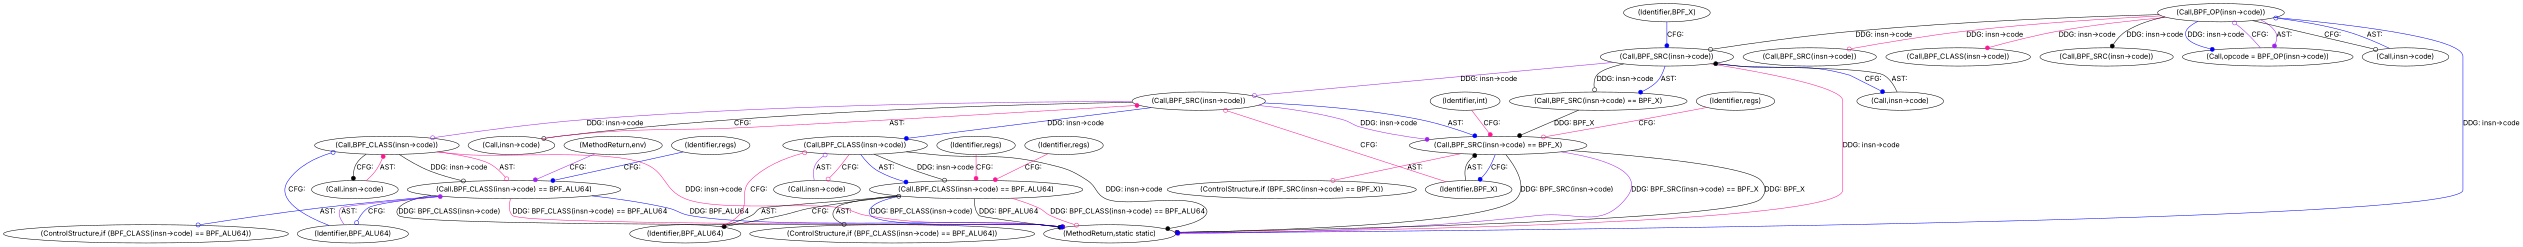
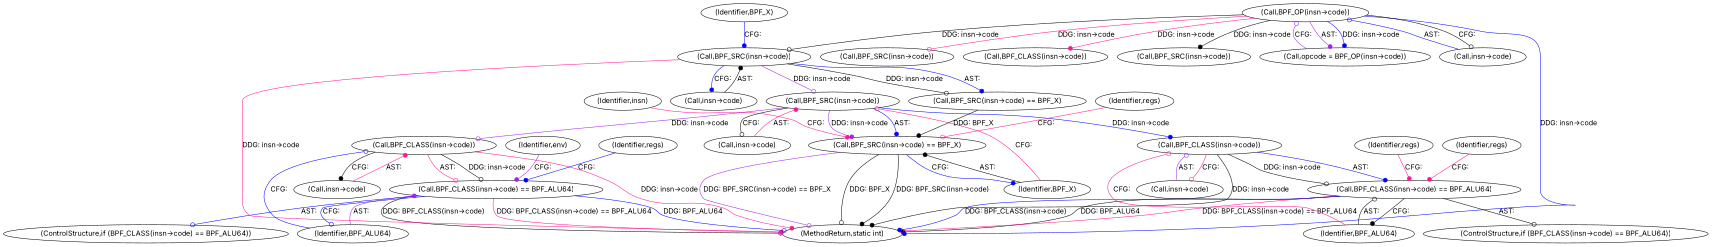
  digraph {
    fontname=Inter
    node [fontname=Inter]
    edge [arrowhead=dot color=black fontname=Inter]
    n1 [label="(Call,BPF_SRC(insn->code))"]
    n2 [label="(Call,BPF_SRC(insn->code) == BPF_X)"]
    n3 [label="(Call,BPF_CLASS(insn->code))"]
    n4 [label="(Call,BPF_CLASS(insn->code))"]
    n5 [label="(Call,insn->code)"]
-   n6 [label="(MethodReturn,static static)"]
-   n7 [label="(ControlStructure,if (BPF_SRC(insn->code) == BPF_X))"]
+   n6 [label="(MethodReturn,static int)"]
    n8 [label="(Identifier,BPF_X)"]
    n9 [label="(Call,BPF_CLASS(insn->code) == BPF_ALU64)"]
    n10 [label="(Call,insn->code)"]
    n11 [label="(Call,BPF_CLASS(insn->code) == BPF_ALU64)"]
    n12 [label="(Call,insn->code)"]
    n13 [label="(Call,BPF_SRC(insn->code))"]
    n14 [label="(Call,insn->code)"]
    n15 [label="(Call,BPF_SRC(insn->code) == BPF_X)"]
    n16 [label="(Call,BPF_OP(insn->code))"]
    n17 [label="(Call,BPF_SRC(insn->code))"]
    n18 [label="(Call,BPF_CLASS(insn->code))"]
    n19 [label="(Call,BPF_SRC(insn->code))"]
    n20 [label="(Call,opcode = BPF_OP(insn->code))"]
    n21 [label="(Call,insn->code)"]
    n22 [label="(ControlStructure,if (BPF_CLASS(insn->code) == BPF_ALU64))"]
    n23 [label="(Identifier,BPF_ALU64)"]
    n24 [label="(ControlStructure,if (BPF_CLASS(insn->code) == BPF_ALU64))"]
    n25 [label="(Identifier,BPF_ALU64)"]
    n26 [label="(Identifier,regs)"]
    n27 [label="(Identifier,regs)"]
    n28 [label="(Identifier,regs)"]
-   n29 [label="(MethodReturn,env)"]
+   n29 [label="(Identifier,env)"]
    n30 [label="(Identifier,BPF_X)"]
    n31 [label="(Identifier,regs)"]
-   n32 [label="(Identifier,int)"]
+   n32 [label="(Identifier,insn)"]
    n1 -> n2 [color=blue label="AST: "]
    n1 -> n2 [color=purple label="DDG: insn->code"]
    n1 -> n3 [arrowhead=odot color=purple label="DDG: insn->code"]
    n1 -> n4 [color=blue label="DDG: insn->code"]
    n1 -> n5 [arrowhead=odot label="CFG: "]
    n2 -> n6 [arrowhead=odot color=purple label="DDG: BPF_SRC(insn->code) == BPF_X"]
    n2 -> n6 [arrowhead=odot label="DDG: BPF_X"]
    n2 -> n6 [label="DDG: BPF_SRC(insn->code)"]
-   n2 -> n7 [arrowhead=odot color=deeppink label="AST: "]
    n2 -> n8 [color=blue label="CFG: "]
    n3 -> n6 [color=deeppink label="DDG: insn->code"]
    n3 -> n9 [arrowhead=odot color=deeppink label="AST: "]
    n3 -> n9 [arrowhead=odot label="DDG: insn->code"]
    n3 -> n10 [label="CFG: "]
    n4 -> n6 [label="DDG: insn->code"]
    n4 -> n11 [color=blue label="AST: "]
    n4 -> n11 [arrowhead=odot label="DDG: insn->code"]
    n4 -> n12 [arrowhead=odot color=deeppink label="CFG: "]
    n5 -> n1 [color=deeppink label="AST: "]
    n8 -> n1 [arrowhead=odot color=deeppink label="CFG: "]
    n8 -> n2 [label="AST: "]
    n9 -> n6 [arrowhead=odot label="DDG: BPF_CLASS(insn->code)"]
    n9 -> n6 [color=deeppink label="DDG: BPF_CLASS(insn->code) == BPF_ALU64"]
    n9 -> n6 [arrowhead=odot color=blue label="DDG: BPF_ALU64"]
    n9 -> n22 [arrowhead=odot color=blue label="AST: "]
    n9 -> n23 [arrowhead=odot color=blue label="CFG: "]
    n10 -> n3 [color=deeppink label="AST: "]
    n11 -> n6 [label="DDG: BPF_ALU64"]
    n11 -> n6 [arrowhead=odot color=deeppink label="DDG: BPF_CLASS(insn->code) == BPF_ALU64"]
    n11 -> n6 [color=blue label="DDG: BPF_CLASS(insn->code)"]
    n11 -> n24 [arrowhead=odot label="AST: "]
    n11 -> n25 [label="CFG: "]
    n12 -> n4 [arrowhead=odot color=purple label="AST: "]
    n13 -> n1 [arrowhead=odot color=purple label="DDG: insn->code"]
    n13 -> n6 [arrowhead=odot color=deeppink label="DDG: insn->code"]
    n13 -> n14 [color=blue label="CFG: "]
    n13 -> n15 [color=blue label="AST: "]
    n13 -> n15 [arrowhead=odot label="DDG: insn->code"]
    n14 -> n13 [label="AST: "]
    n15 -> n2 [label="DDG: BPF_X"]
    n16 -> n6 [color=blue label="DDG: insn->code"]
    n16 -> n13 [arrowhead=odot label="DDG: insn->code"]
    n16 -> n17 [arrowhead=odot color=deeppink label="DDG: insn->code"]
    n16 -> n18 [color=deeppink label="DDG: insn->code"]
    n16 -> n19 [label="DDG: insn->code"]
    n16 -> n20 [color=purple label="AST: "]
    n16 -> n20 [color=blue label="DDG: insn->code"]
    n16 -> n21 [arrowhead=odot label="CFG: "]
    n20 -> n16 [arrowhead=odot color=purple label="CFG: "]
    n21 -> n16 [arrowhead=odot color=blue label="AST: "]
    n23 -> n3 [arrowhead=odot color=blue label="CFG: "]
    n23 -> n9 [color=purple label="AST: "]
    n25 -> n4 [arrowhead=odot color=deeppink label="CFG: "]
    n25 -> n11 [arrowhead=odot label="AST: "]
    n26 -> n11 [color=deeppink label="CFG: "]
    n27 -> n11 [color=deeppink label="CFG: "]
    n28 -> n2 [arrowhead=odot color=deeppink label="CFG: "]
    n29 -> n9 [color=purple label="CFG: "]
    n30 -> n13 [color=blue label="CFG: "]
    n31 -> n9 [color=blue label="CFG: "]
    n32 -> n2 [color=deeppink label="CFG: "]
  }
